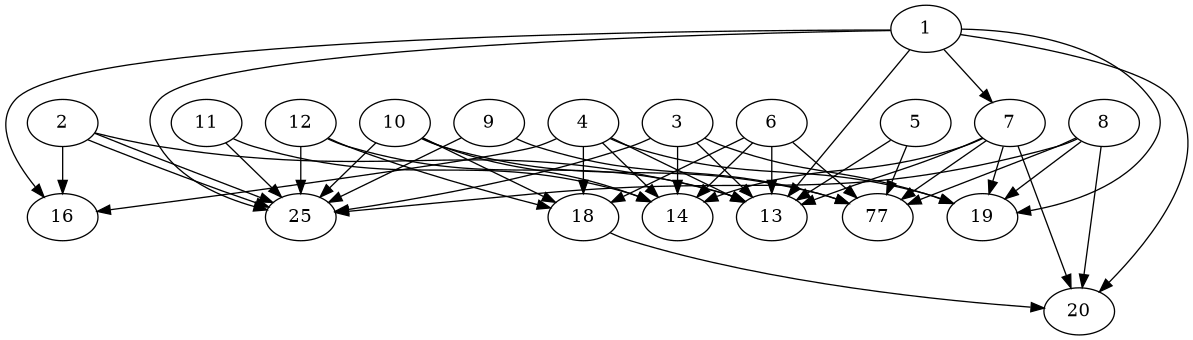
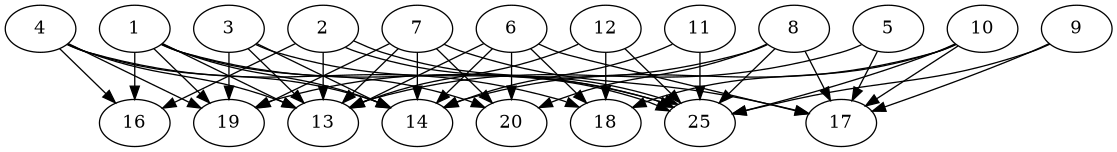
  digraph {
    node [alpha=0.18]
    1 [alpha=0.01 expect_size=13329408]
    13 [alpha=0.09 expect_size=23576576]
    14 [expect_size=27237376]
    n4 [alpha=0.03 expect_size=38188032 label=25]
    16 [alpha=0.20 expect_size=25891840]
    19 [alpha=0.06 expect_size=8839168]
    20 [expect_size=32548864]
    2 [alpha=0.10 expect_size=41377792]
    3 [alpha=0.02 expect_size=26034176]
    4 [alpha=0.05 expect_size=14101504]
    18 [alpha=0.16 expect_size=13518848]
    5 [alpha=0.15 expect_size=12933120]
-   17 [alpha=0.17 expect_size=5768192 label=77]
+   17 [alpha=0.17 expect_size=5768192]
    6 [alpha=0.11 expect_size=37870592]
    7 [alpha=0.03 expect_size=5638144]
    8 [expect_size=9980928]
    9 [alpha=0.10 expect_size=42045440]
    10 [alpha=0.05 expect_size=12558336]
    11 [alpha=0.07 expect_size=43301888]
    12 [alpha=0.06 expect_size=46177280]
    1 -> 13
-   1 -> 7
+   1 -> 14
    1 -> n4
    1 -> 16
    1 -> 19
    1 -> 20
    2 -> 13
    2 -> n4
    2 -> n4
    2 -> 16
    3 -> 13
    3 -> 14
    3 -> n4
    3 -> 19
    4 -> 13
    4 -> 14
    4 -> 16
    4 -> 19
    4 -> 18
    5 -> 13
    5 -> 17
    6 -> 13
    6 -> 14
-   18 -> 20
+   6 -> 20
    6 -> 18
    6 -> 17
    7 -> 13
    7 -> 14
    7 -> 19
    7 -> 20
    7 -> 17
    8 -> n4
    8 -> 19
    8 -> 20
    8 -> 17
    9 -> n4
    9 -> 17
    10 -> 14
    10 -> n4
    10 -> 18
    10 -> 17
    11 -> 14
    11 -> n4
    12 -> 13
    12 -> n4
    12 -> 18
  }
